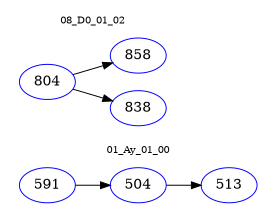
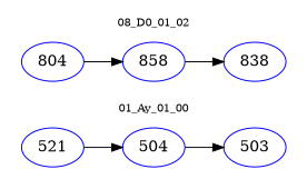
  digraph {
    rankdir=LR
    node [color=blue]
    edge [color=black]
    n1 [label=504]
-   n2 [label=513]
-   n3 [label=591]
+   n2 [label=503]
+   n3 [label=521]
    n4 [label=804]
    n5 [label=838]
    n6 [label=858]
    subgraph cluster_1 {
      color=white
      fontsize=10
      label="01_Ay_01_00"
      n1
      n2
      n3
    }
    subgraph cluster_2 {
      color=white
      fontsize=10
      label="08_D0_01_02"
      n4
      n5
      n6
    }
    n1 -> n2
    n3 -> n1
-   n4 -> n5
+   n6 -> n5
    n4 -> n6
  }
